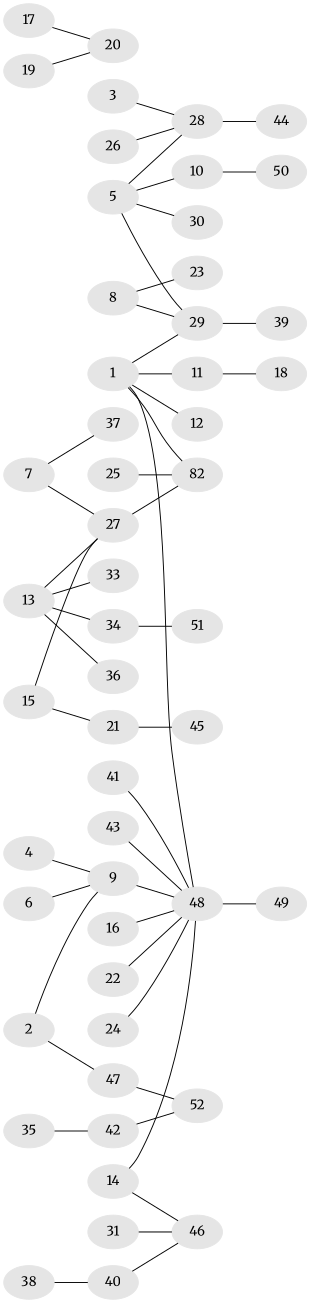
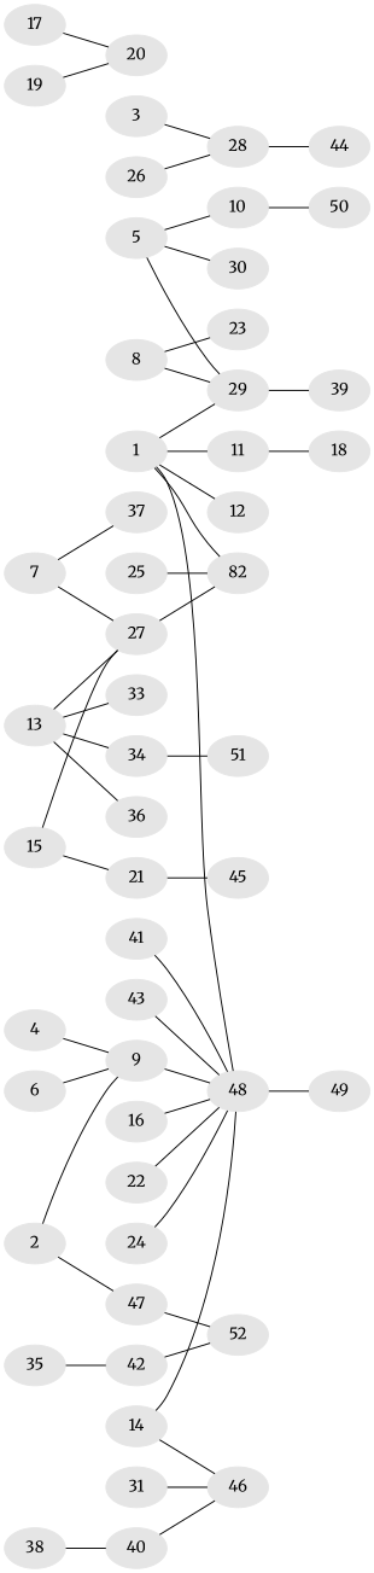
  graph {
    fontname=Merriweather
    rankdir=LR
    node [color=gray90 fontname=Merriweather style=filled]
    edge [fontname=Merriweather weight=1.0]
    1
    11
    12
    29
    n5 [label=82]
    48
    18
    39
    49
    2
    9
    47
    52
    3
    28
    44
    4
    5
    10
    30
    50
    6
    7
    27
    37
    8
    23
    13
    33
    34
    36
    51
    14
    46
    15
    21
    45
    16
    17
    20
    19
    22
    24
    25
    26
    31
    35
    42
    38
    40
    41
    43
    1 -- 11
    1 -- 12
    1 -- 29
    1 -- n5
    1 -- 48
    11 -- 18
    29 -- 39
    48 -- 49
    2 -- 9
    2 -- 47
    9 -- 48
    47 -- 52
    3 -- 28
    28 -- 44
    4 -- 9
    5 -- 29
-   5 -- 28
    5 -- 10
    5 -- 30
    10 -- 50
    6 -- 9
    7 -- 27
    7 -- 37
    27 -- n5
    8 -- 29
    8 -- 23
    13 -- 27
    13 -- 33
    13 -- 34
    13 -- 36
    34 -- 51
    14 -- 48
    14 -- 46
    15 -- 27
    15 -- 21
    21 -- 45
    16 -- 48
    17 -- 20
    19 -- 20
    22 -- 48
    24 -- 48
    25 -- n5
    26 -- 28
    31 -- 46
    35 -- 42
    42 -- 52
    38 -- 40
    40 -- 46
    41 -- 48
    43 -- 48
  }
